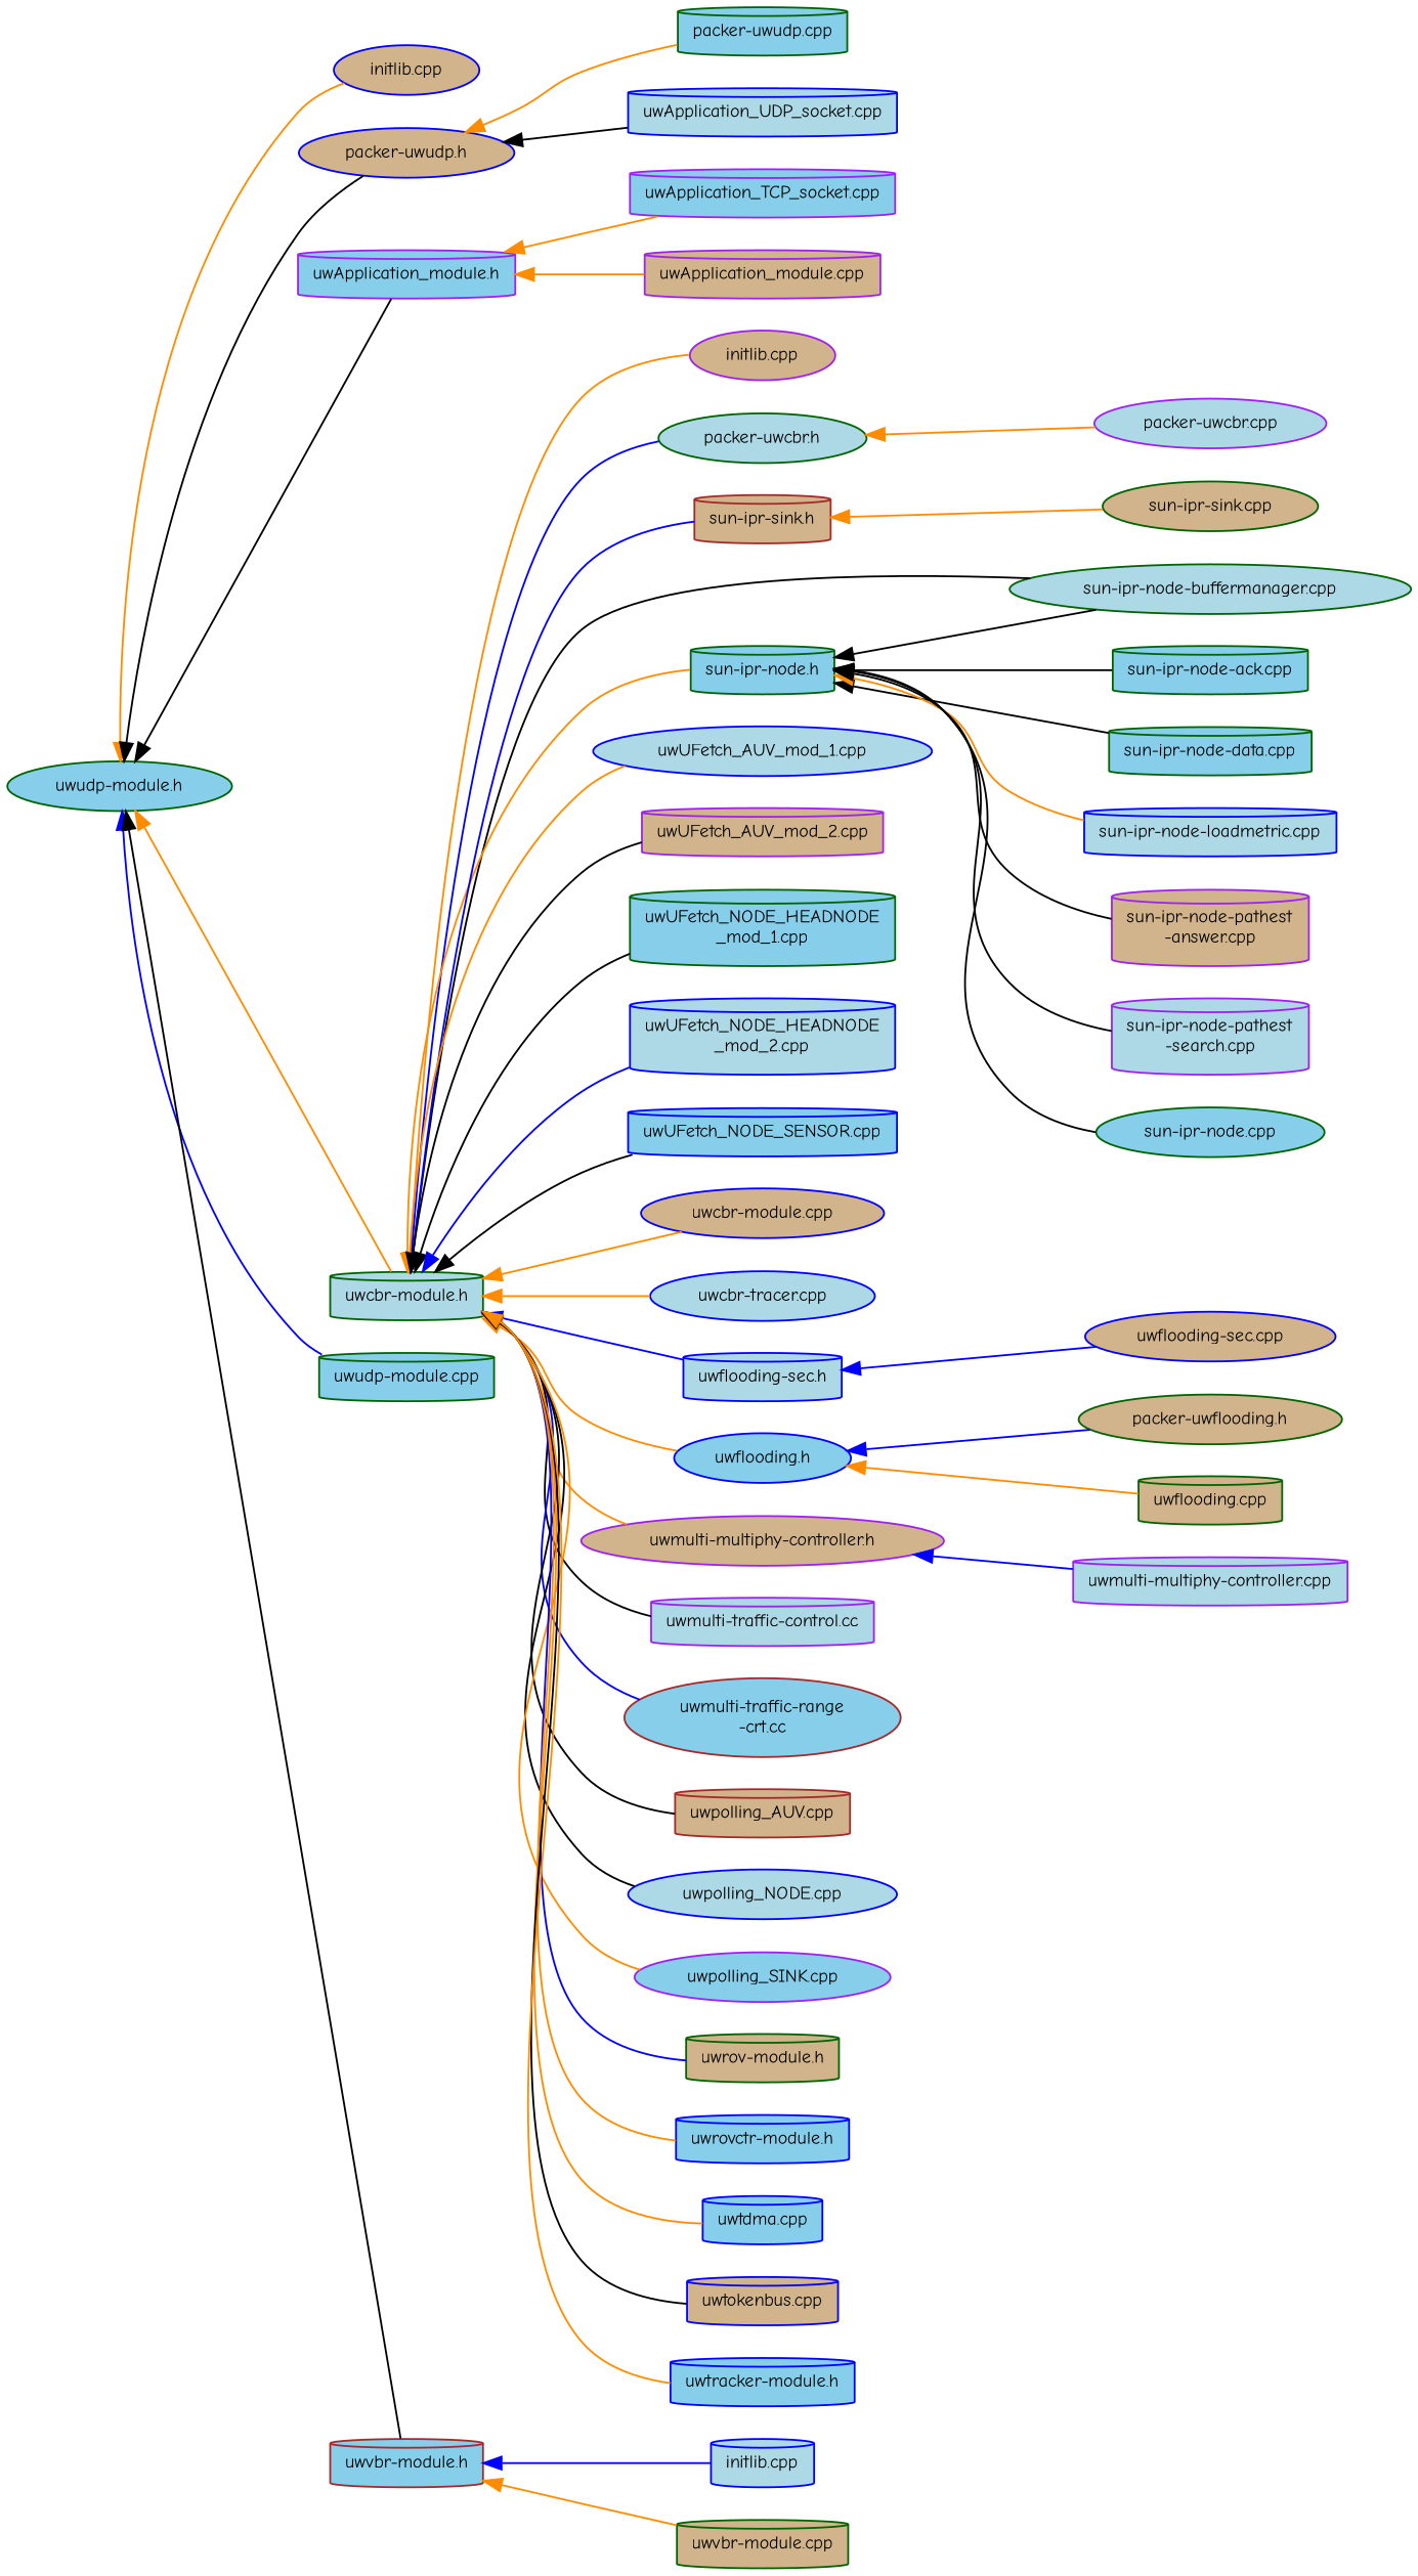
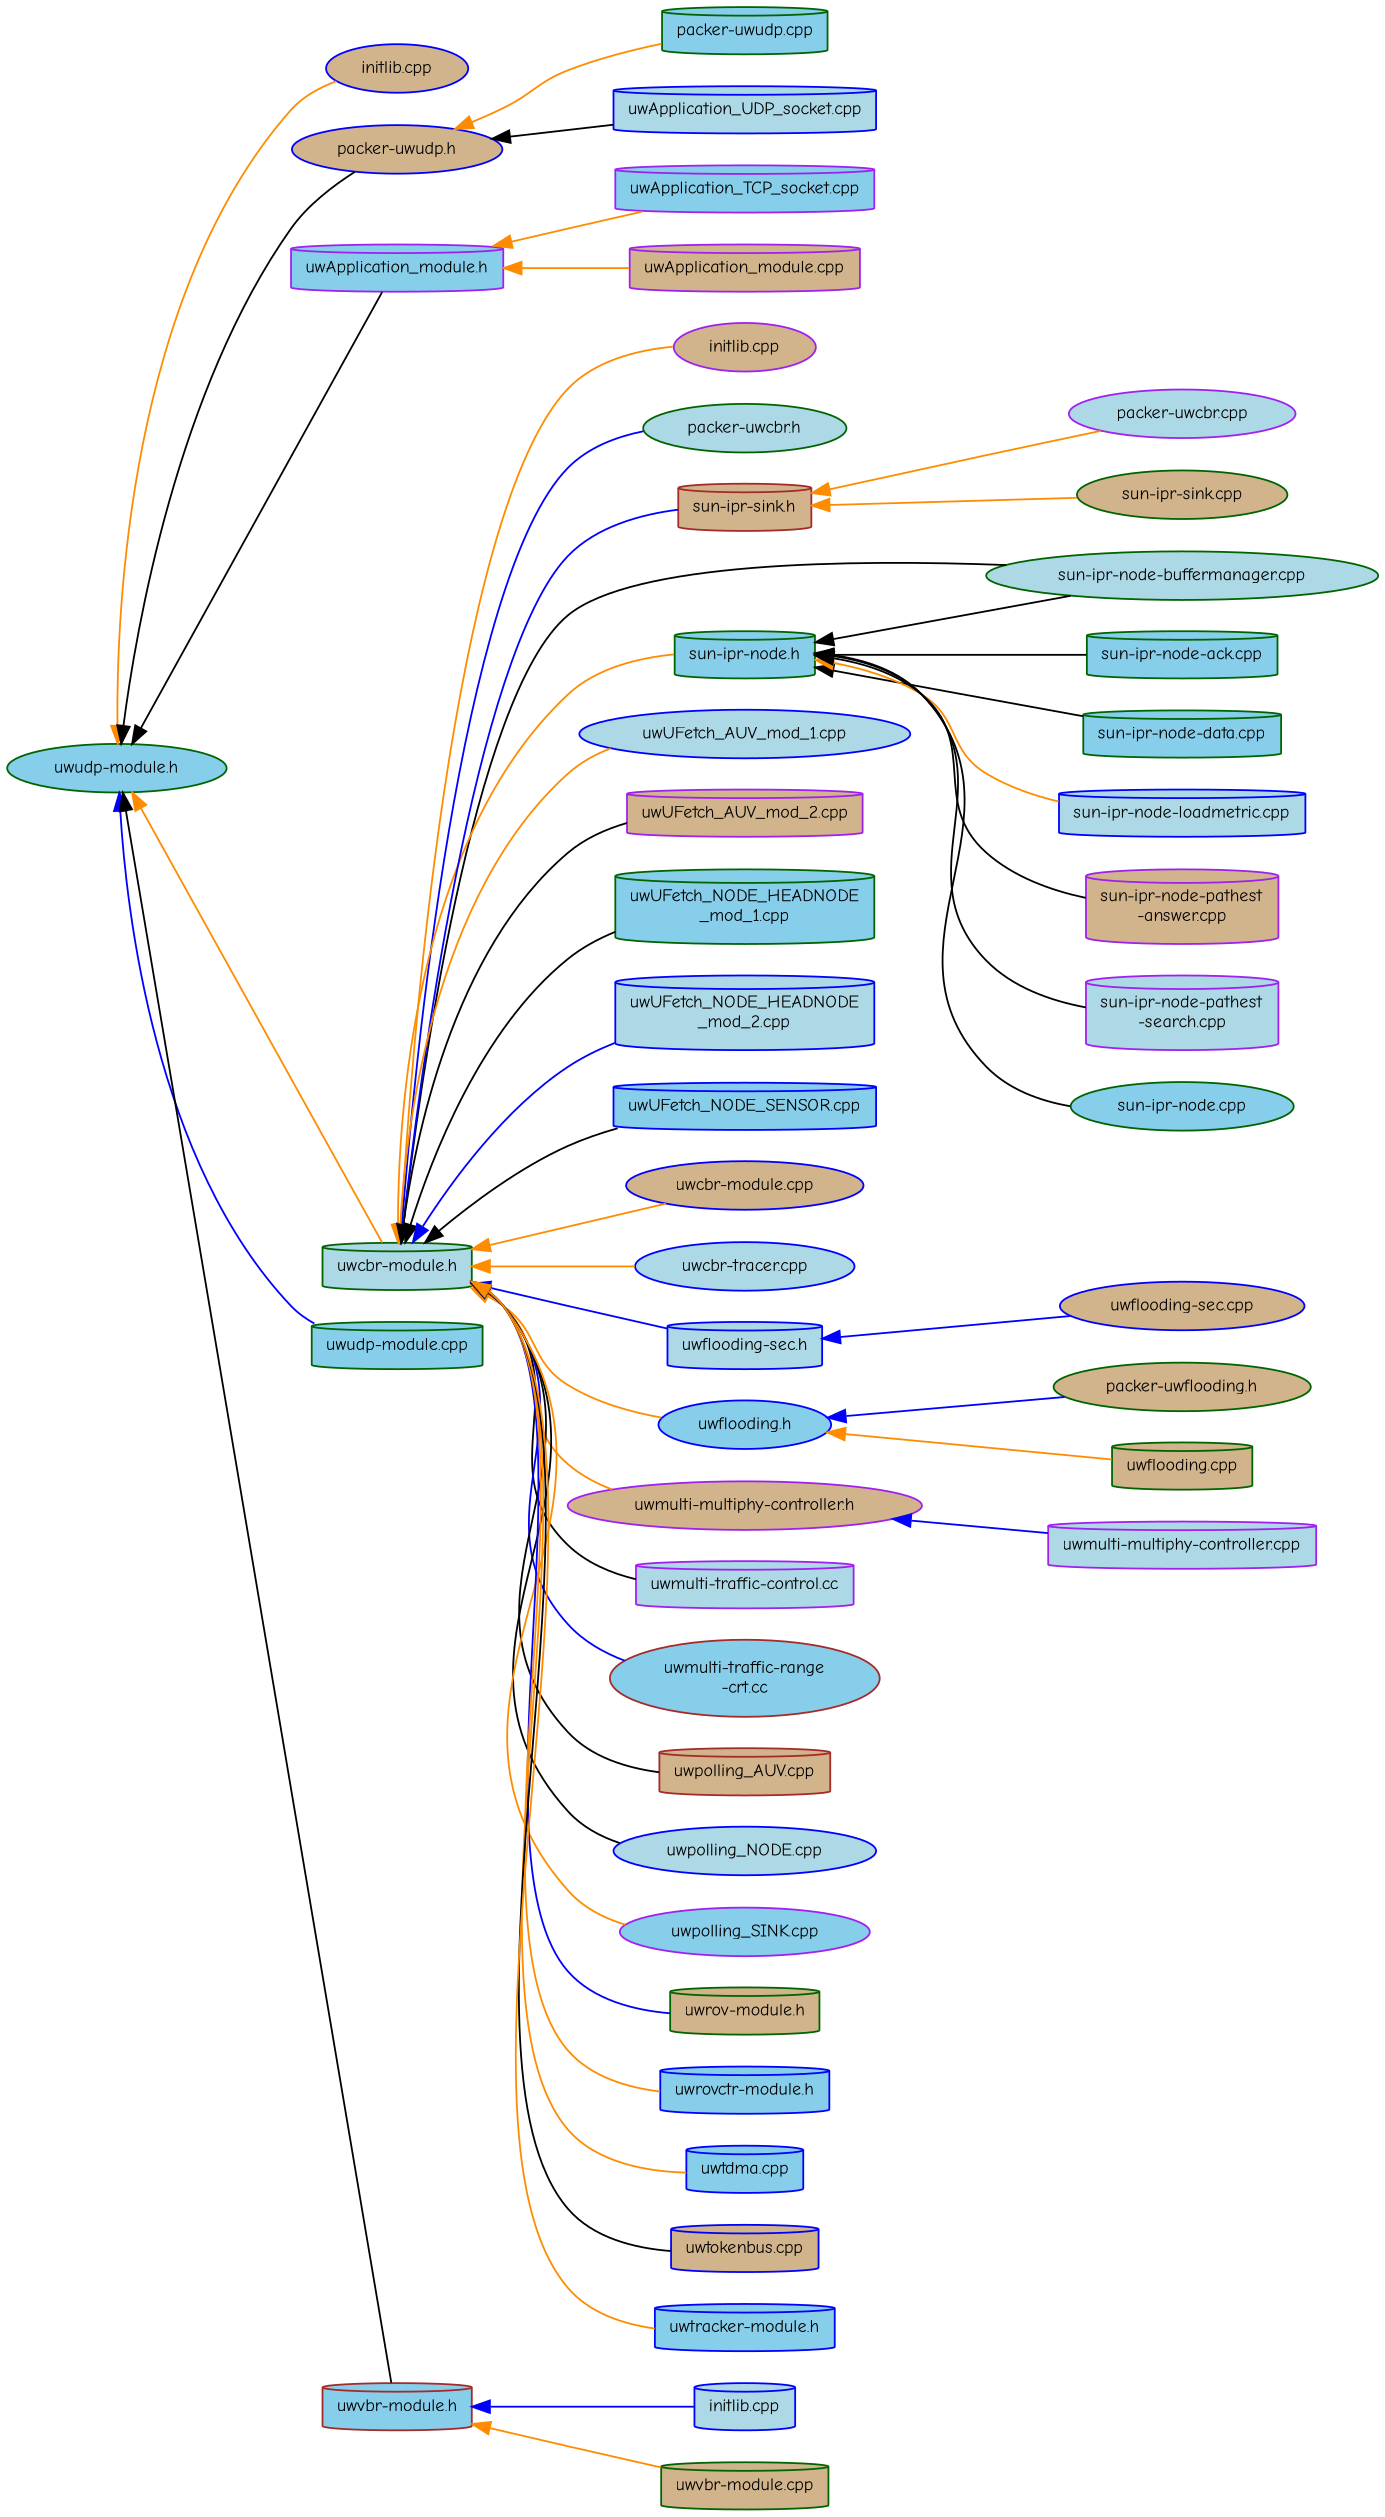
  digraph {
    fontname="Comic Neue"
    rankdir=LR
    node [color=blue fillcolor=skyblue fontname="Comic Neue" fontsize=10 shape=cylinder style=filled]
    edge [color=darkorange dir=back fontname="Comic Neue" fontsize=10 labelfontname=Helvetica labelfontsize=10 style=solid]
    n1 [color=darkgreen fontcolor=black height=0.2 label="uwudp-module.h" shape=ellipse width=0.4]
    n2 [fillcolor=tan height=0.2 label="initlib.cpp" shape=ellipse width=0.4]
    n3 [fillcolor=tan height=0.2 label="packer-uwudp.h" shape=ellipse width=0.4]
    n4 [color=purple height=0.2 label="uwApplication_module.h" width=0.4]
    n5 [color=darkgreen fillcolor=lightblue height=0.2 label="uwcbr-module.h" width=0.4]
    n6 [color=darkgreen height=0.2 label="uwudp-module.cpp" width=0.4]
    n7 [color=brown height=0.2 label="uwvbr-module.h" width=0.4]
    n8 [color=darkgreen height=0.2 label="packer-uwudp.cpp" width=0.4]
    n9 [fillcolor=lightblue height=0.2 label="uwApplication_UDP_socket.cpp" width=0.4]
    n10 [color=purple height=0.2 label="uwApplication_TCP_socket.cpp" width=0.4]
    n11 [color=purple fillcolor=tan height=0.2 label="uwApplication_module.cpp" width=0.4]
    n12 [color=purple fillcolor=tan height=0.2 label="initlib.cpp" shape=ellipse width=0.4]
    n13 [color=darkgreen fillcolor=lightblue height=0.2 label="packer-uwcbr.h" shape=ellipse width=0.4]
    n14 [color=darkgreen fillcolor=lightblue height=0.2 label="sun-ipr-node-buffermanager.cpp" shape=ellipse width=0.4]
    n15 [color=darkgreen height=0.2 label="sun-ipr-node.h" width=0.4]
    n16 [color=brown fillcolor=tan height=0.2 label="sun-ipr-sink.h" width=0.4]
    n17 [fillcolor=lightblue height=0.2 label="uwUFetch_AUV_mod_1.cpp" shape=ellipse width=0.4]
    n18 [color=purple fillcolor=tan height=0.2 label="uwUFetch_AUV_mod_2.cpp" width=0.4]
    n19 [color=darkgreen height=0.2 label="uwUFetch_NODE_HEADNODE\l_mod_1.cpp" width=0.4]
    n20 [fillcolor=lightblue height=0.2 label="uwUFetch_NODE_HEADNODE\l_mod_2.cpp" width=0.4]
    n21 [height=0.2 label="uwUFetch_NODE_SENSOR.cpp" width=0.4]
    n22 [fillcolor=tan height=0.2 label="uwcbr-module.cpp" shape=ellipse width=0.4]
    n23 [fillcolor=lightblue height=0.2 label="uwcbr-tracer.cpp" shape=ellipse width=0.4]
    n24 [fillcolor=lightblue height=0.2 label="uwflooding-sec.h" width=0.4]
    n25 [height=0.2 label="uwflooding.h" shape=ellipse width=0.4]
    n26 [color=purple fillcolor=tan height=0.2 label="uwmulti-multiphy-controller.h" shape=ellipse width=0.4]
    n27 [color=purple fillcolor=lightblue height=0.2 label="uwmulti-traffic-control.cc" width=0.4]
    n28 [color=brown height=0.2 label="uwmulti-traffic-range\l-crt.cc" shape=ellipse width=0.4]
    n29 [color=brown fillcolor=tan height=0.2 label="uwpolling_AUV.cpp" width=0.4]
    n30 [fillcolor=lightblue height=0.2 label="uwpolling_NODE.cpp" shape=ellipse width=0.4]
    n31 [color=purple height=0.2 label="uwpolling_SINK.cpp" shape=ellipse width=0.4]
    n32 [color=darkgreen fillcolor=tan height=0.2 label="uwrov-module.h" width=0.4]
    n33 [height=0.2 label="uwrovctr-module.h" width=0.4]
    n34 [height=0.2 label="uwtdma.cpp" width=0.4]
    n35 [fillcolor=tan height=0.2 label="uwtokenbus.cpp" width=0.4]
    n36 [height=0.2 label="uwtracker-module.h" width=0.4]
    n37 [fillcolor=lightblue height=0.2 label="initlib.cpp" width=0.4]
    n38 [color=darkgreen fillcolor=tan height=0.2 label="uwvbr-module.cpp" width=0.4]
    n39 [color=purple fillcolor=lightblue height=0.2 label="packer-uwcbr.cpp" shape=ellipse width=0.4]
    n40 [color=darkgreen height=0.2 label="sun-ipr-node-ack.cpp" width=0.4]
    n41 [color=darkgreen height=0.2 label="sun-ipr-node-data.cpp" width=0.4]
    n42 [fillcolor=lightblue height=0.2 label="sun-ipr-node-loadmetric.cpp" width=0.4]
    n43 [color=purple fillcolor=tan height=0.2 label="sun-ipr-node-pathest\l-answer.cpp" width=0.4]
    n44 [color=purple fillcolor=lightblue height=0.2 label="sun-ipr-node-pathest\l-search.cpp" width=0.4]
    n45 [color=darkgreen height=0.2 label="sun-ipr-node.cpp" shape=ellipse width=0.4]
    n46 [color=darkgreen fillcolor=tan height=0.2 label="sun-ipr-sink.cpp" shape=ellipse width=0.4]
    n47 [fillcolor=tan height=0.2 label="uwflooding-sec.cpp" shape=ellipse width=0.4]
    n48 [color=darkgreen fillcolor=tan height=0.2 label="packer-uwflooding.h" shape=ellipse width=0.4]
    n49 [color=darkgreen fillcolor=tan height=0.2 label="uwflooding.cpp" width=0.4]
    n50 [color=purple fillcolor=lightblue height=0.2 label="uwmulti-multiphy-controller.cpp" width=0.4]
    n1 -> n2
    n1 -> n3 [color=black]
    n1 -> n4 [color=black]
    n1 -> n5
    n1 -> n6 [color=blue]
    n1 -> n7 [color=black]
    n3 -> n8
    n3 -> n9 [color=black]
    n4 -> n10
    n4 -> n11
    n5 -> n12
    n5 -> n13 [color=blue]
    n5 -> n14 [color=black]
    n5 -> n15
    n5 -> n16 [color=blue]
    n5 -> n17
    n5 -> n18 [color=black]
    n5 -> n19 [color=black]
    n5 -> n20 [color=blue]
    n5 -> n21 [color=black]
    n5 -> n22
    n5 -> n23
    n5 -> n24 [color=blue]
    n5 -> n25
    n5 -> n26
    n5 -> n27 [color=black]
    n5 -> n28 [color=blue]
    n5 -> n29 [color=black]
    n5 -> n30 [color=black]
    n5 -> n31
    n5 -> n32 [color=blue]
    n5 -> n33
    n5 -> n34
    n5 -> n35 [color=black]
    n5 -> n36
    n7 -> n37 [color=blue]
    n7 -> n38
-   n13 -> n39
+   n16 -> n39
    n15 -> n14 [color=black]
    n15 -> n40 [color=black]
    n15 -> n41 [color=black]
    n15 -> n42
    n15 -> n43 [color=black]
    n15 -> n44 [color=black]
    n15 -> n45 [color=black]
    n16 -> n46
    n24 -> n47 [color=blue]
    n25 -> n48 [color=blue]
    n25 -> n49
    n26 -> n50 [color=blue]
  }
